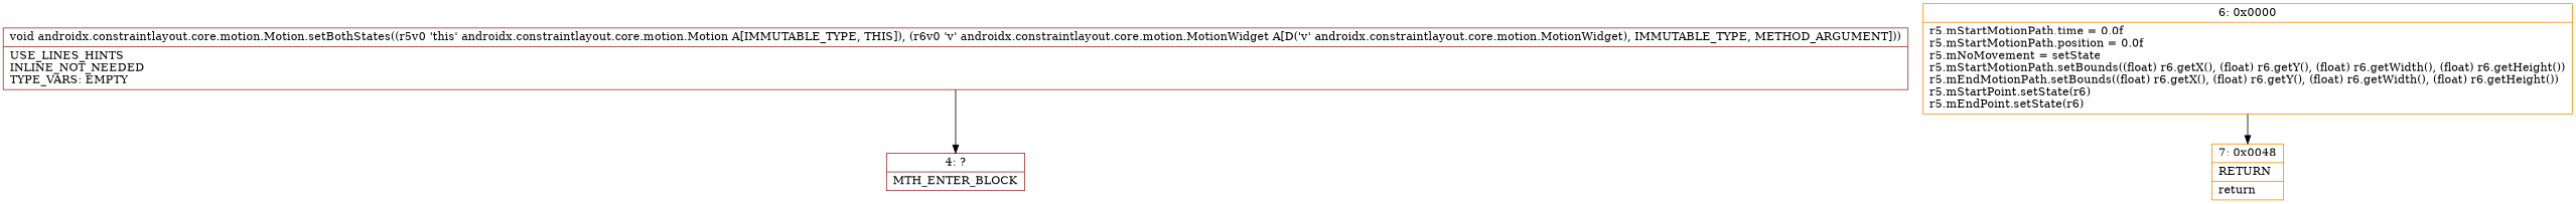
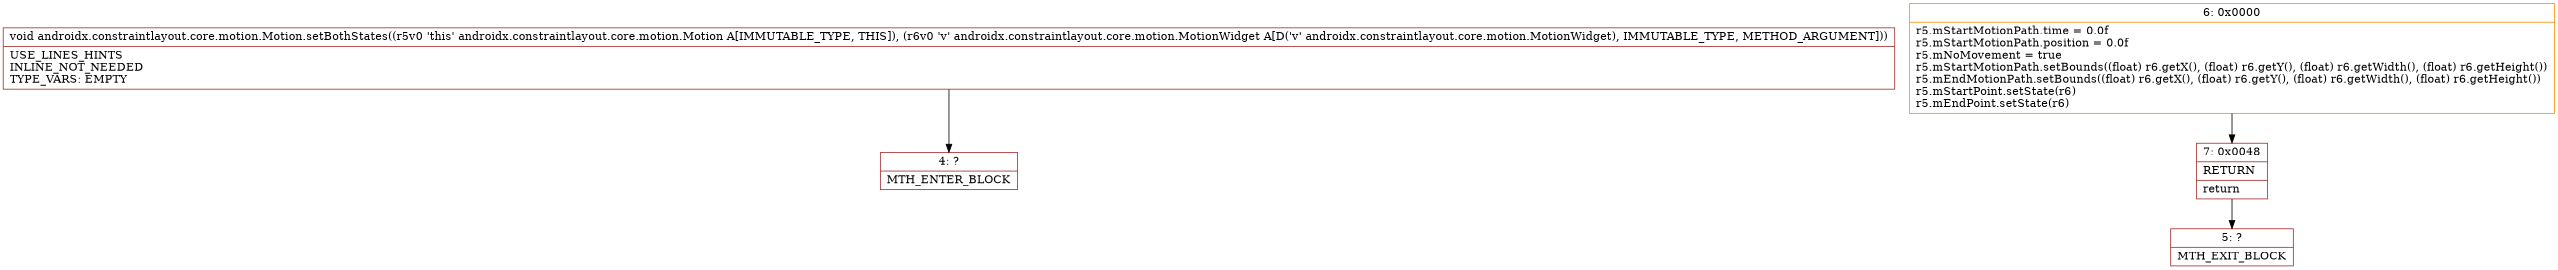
  digraph {
    node [color=brown shape=record]
    n1 [label="{4\:\ ?|MTH_ENTER_BLOCK\l}"]
-   n2 [color=darkorange label="{6\:\ 0x0000|r5.mStartMotionPath.time = 0.0f\lr5.mStartMotionPath.position = 0.0f\lr5.mNoMovement = setState\lr5.mStartMotionPath.setBounds((float) r6.getX(), (float) r6.getY(), (float) r6.getWidth(), (float) r6.getHeight())\lr5.mEndMotionPath.setBounds((float) r6.getX(), (float) r6.getY(), (float) r6.getWidth(), (float) r6.getHeight())\lr5.mStartPoint.setState(r6)\lr5.mEndPoint.setState(r6)\l}"]
-   n3 [color=darkorange label="{7\:\ 0x0048|RETURN\l|return\l}"]
+   n2 [color=darkorange label="{6\:\ 0x0000|r5.mStartMotionPath.time = 0.0f\lr5.mStartMotionPath.position = 0.0f\lr5.mNoMovement = true\lr5.mStartMotionPath.setBounds((float) r6.getX(), (float) r6.getY(), (float) r6.getWidth(), (float) r6.getHeight())\lr5.mEndMotionPath.setBounds((float) r6.getX(), (float) r6.getY(), (float) r6.getWidth(), (float) r6.getHeight())\lr5.mStartPoint.setState(r6)\lr5.mEndPoint.setState(r6)\l}"]
+   n3 [label="{7\:\ 0x0048|RETURN\l|return\l}"]
+   n4 [label="{5\:\ ?|MTH_EXIT_BLOCK\l}"]
    n5 [label="{void androidx.constraintlayout.core.motion.Motion.setBothStates((r5v0 'this' androidx.constraintlayout.core.motion.Motion A[IMMUTABLE_TYPE, THIS]), (r6v0 'v' androidx.constraintlayout.core.motion.MotionWidget A[D('v' androidx.constraintlayout.core.motion.MotionWidget), IMMUTABLE_TYPE, METHOD_ARGUMENT]))  | USE_LINES_HINTS\lINLINE_NOT_NEEDED\lTYPE_VARS: EMPTY\l}"]
    n2 -> n3
+   n3 -> n4
    n5 -> n1
  }
